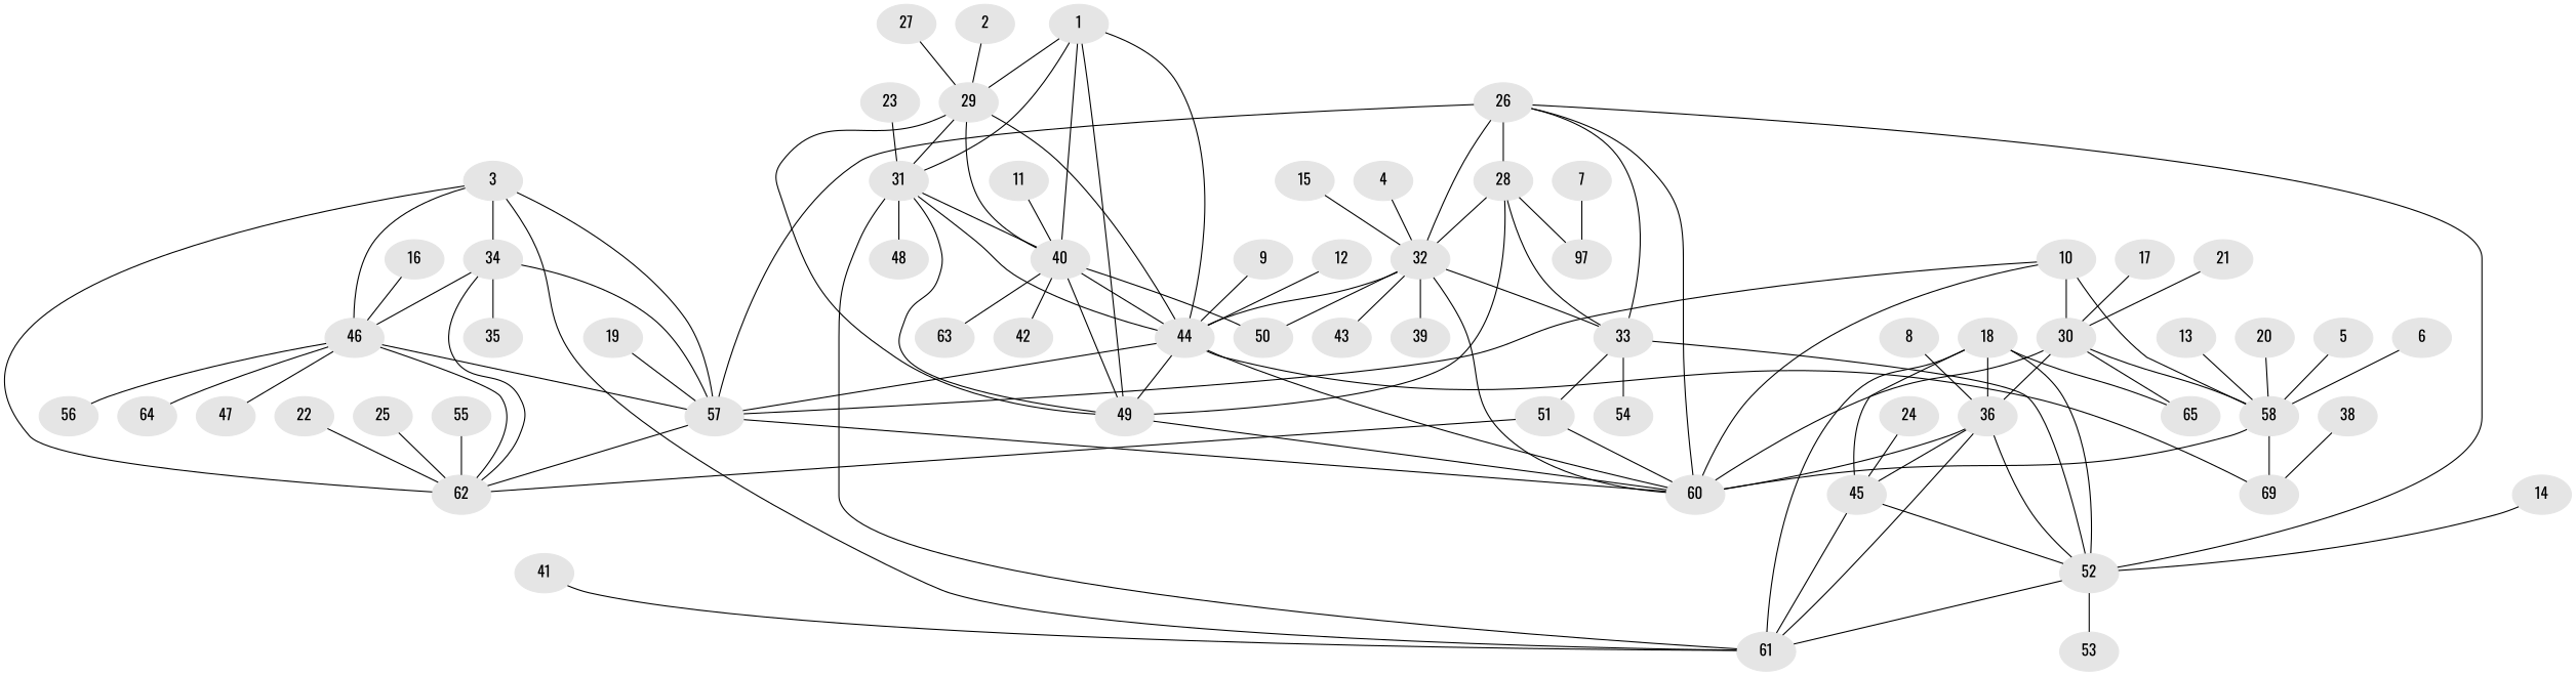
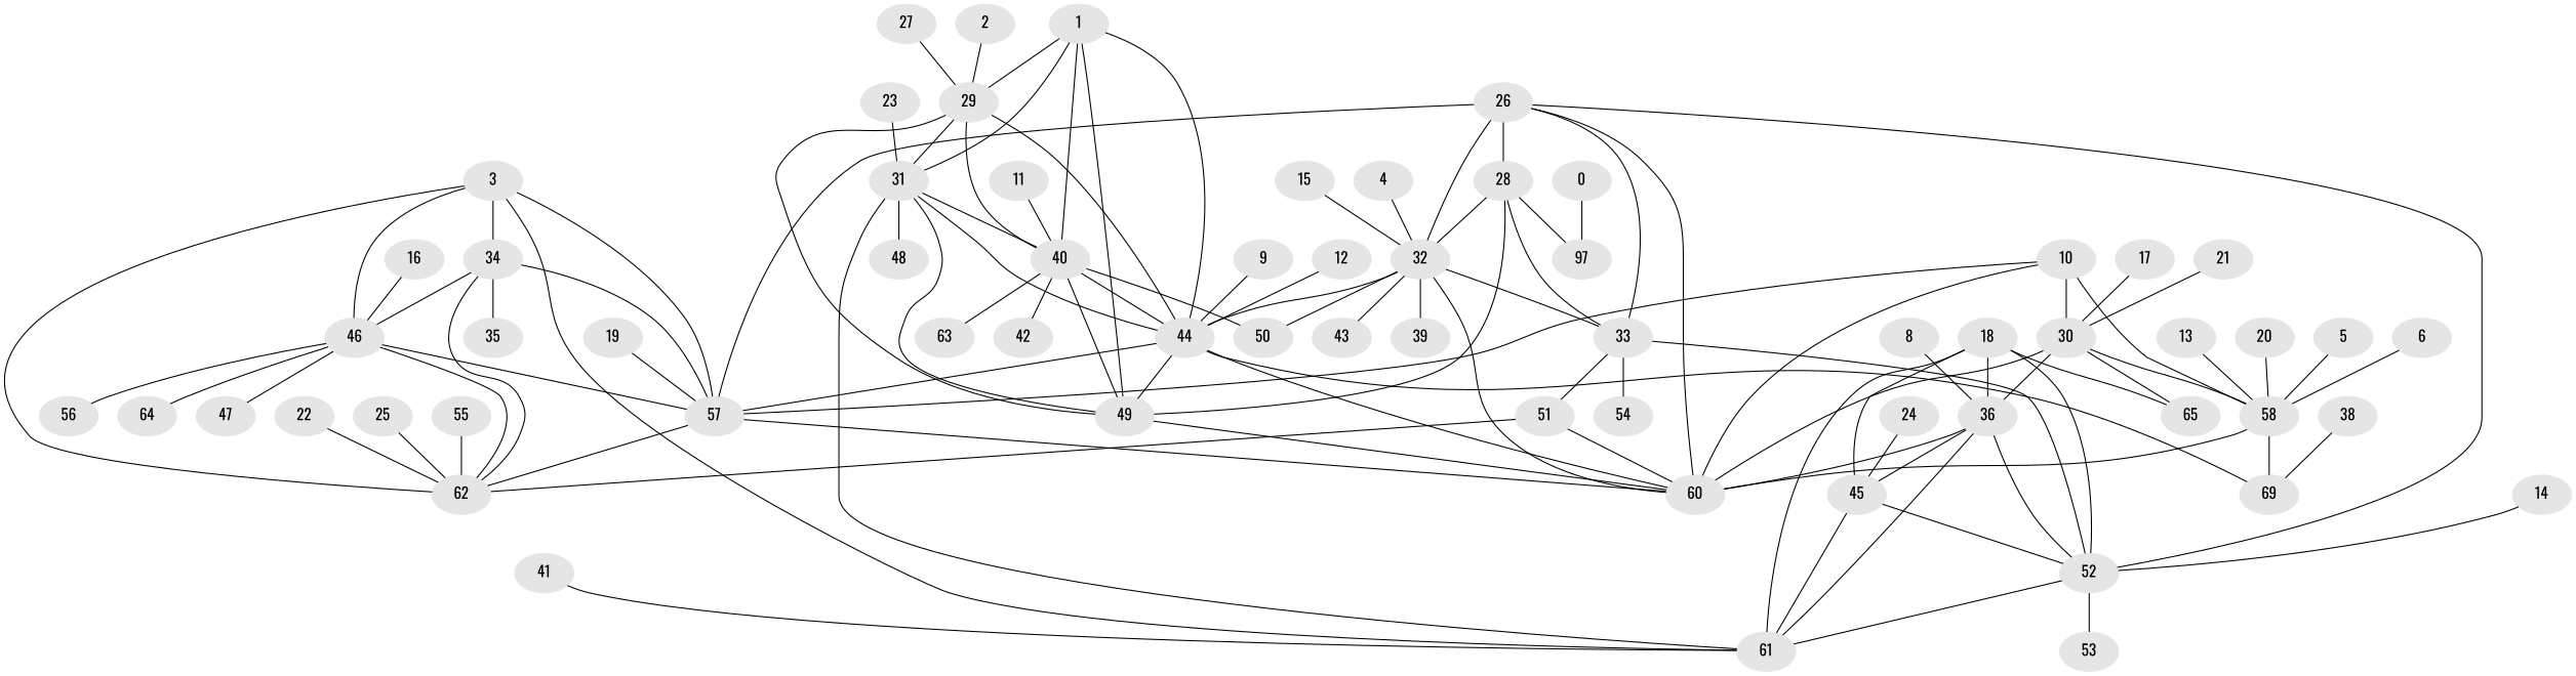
  graph {
    fontname=Oswald
    node [color=gray90 fontname=Oswald style=filled]
    edge [fontname=Oswald weight=1.0]
    1
    29
    31
    40
    44
    49
    61
    48
    50
    42
    63
    57
    60
    n14 [label=69]
    2
    3
    34
    46
    62
    35
    47
    56
    64
    4
    32
    33
    39
    43
    5
    58
    6
    n32 [label=97]
-   7
+   7 [label=0]
    8
    36
    52
    45
    9
    10
    30
    65
    11
    12
    13
    14
    53
    15
    16
    17
    18
    19
    20
    21
    22
    23
    24
    25
    26
    28
    51
    54
    27
    38
    41
    55
    1 -- 29
    1 -- 31
    1 -- 40
    1 -- 44
    1 -- 49
    29 -- 31
    29 -- 40
    29 -- 44
    29 -- 49
    31 -- 40
    31 -- 44
    31 -- 49
    31 -- 61
    31 -- 48
    40 -- 44
    40 -- 49
    40 -- 50
    40 -- 42
    40 -- 63
    44 -- 49
    44 -- 57
    44 -- 60
    44 -- n14
    49 -- 60
    57 -- 60
    57 -- 62
    2 -- 29
    3 -- 61
    3 -- 57 [weight=2.0]
    3 -- 34 [weight=2.0]
    3 -- 46 [weight=2.0]
    3 -- 62 [weight=2.0]
    34 -- 57
    34 -- 46
    34 -- 62
    34 -- 35
    46 -- 57
    46 -- 62
    46 -- 47
    46 -- 56
    46 -- 64
    4 -- 32
    32 -- 44
    32 -- 50
    32 -- 60
    32 -- 33
    32 -- 39
    32 -- 43
    33 -- 52
    33 -- 51
    33 -- 54
    5 -- 58
    58 -- 60 [weight=2.0]
    58 -- n14
    6 -- 58
    7 -- n32
    8 -- 36
    36 -- 61
    36 -- 60
    36 -- 52
    36 -- 45
    52 -- 61
    52 -- 53
    45 -- 61
    45 -- 52
    9 -- 44
    10 -- 57
    10 -- 60 [weight=2.0]
    10 -- 58 [weight=4.0]
    10 -- 30 [weight=2.0]
    30 -- 60
    30 -- 58 [weight=2.0]
    30 -- 36
    30 -- 65
    11 -- 40
    12 -- 44
    13 -- 58
    14 -- 52
    15 -- 32
    16 -- 46
    17 -- 30
    18 -- 61 [weight=2.0]
    18 -- 36 [weight=2.0]
    18 -- 52 [weight=2.0]
    18 -- 45 [weight=2.0]
    18 -- 65
    19 -- 57
    20 -- 58
    21 -- 30
    22 -- 62
    23 -- 31
    24 -- 45
    25 -- 62
    26 -- 57 [weight=2.0]
    26 -- 60
    26 -- 32 [weight=2.0]
    26 -- 33 [weight=2.0]
    26 -- 52
    26 -- 28 [weight=4.0]
    28 -- 49
    28 -- 32 [weight=2.0]
    28 -- 33 [weight=2.0]
    28 -- n32
    51 -- 60
    51 -- 62
    27 -- 29
    38 -- n14
    41 -- 61
    55 -- 62
  }
